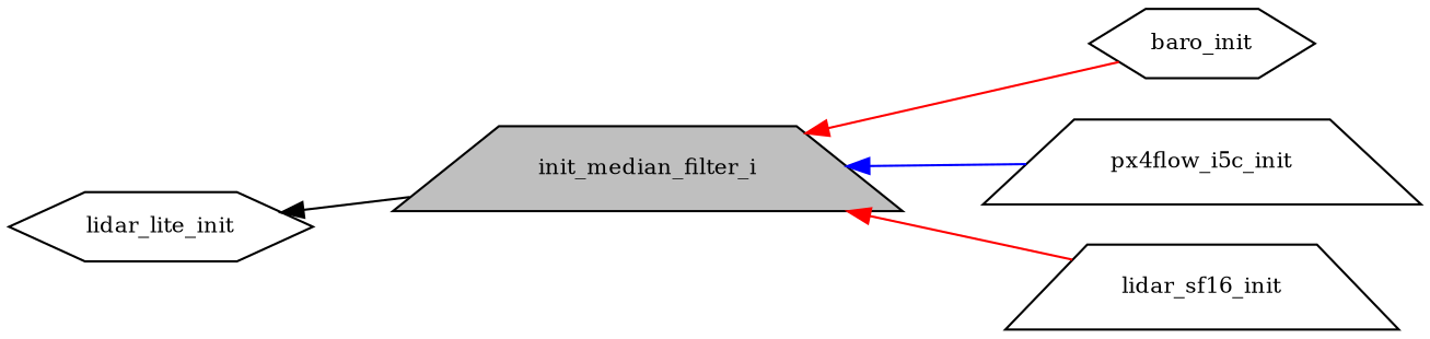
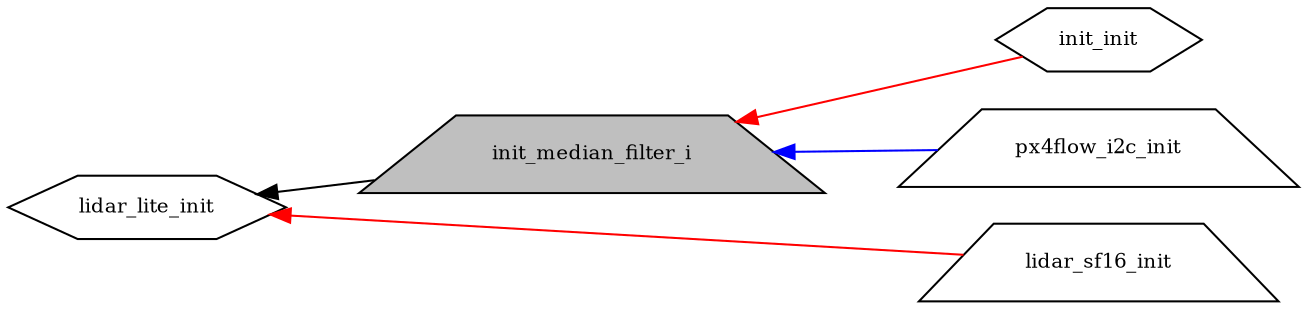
  digraph {
    fontname="DejaVu Serif"
    rankdir=LR
    node [color=black fillcolor=white fontname="DejaVu Serif" fontsize=10 shape=trapezium style=filled]
    edge [color=red dir=back fontname="DejaVu Serif" fontsize=10 labelfontname=FreeSans labelfontsize=10 style=solid]
    n1 [fillcolor=grey75 fontcolor=black height=0.2 label=init_median_filter_i width=0.4]
-   n2 [height=0.2 label=baro_init shape=hexagon width=0.4]
+   n2 [height=0.2 label=init_init shape=hexagon width=0.4]
    n3 [height=0.2 label=lidar_sf16_init width=0.4]
-   n4 [height=0.2 label=px4flow_i5c_init width=0.4]
+   n4 [height=0.2 label=px4flow_i2c_init width=0.4]
    n5 [height=0.2 label=lidar_lite_init shape=hexagon width=0.4]
    n1 -> n2
-   n1 -> n3
+   n5 -> n3
    n1 -> n4 [color=blue]
    n5 -> n1 [color=black]
  }
